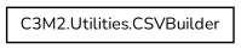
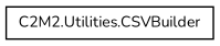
  digraph {
    rankdir=LR
    fontname=Nunito
-   n1 [color=black fillcolor=white fontname=Nunito fontsize=10 height=0.2 label="C3M2.Utilities.CSVBuilder" shape=record style=filled width=0.4]
+   n1 [color=black fillcolor=white fontname=Nunito fontsize=10 height=0.2 label="C2M2.Utilities.CSVBuilder" shape=record style=filled width=0.4]
  }
